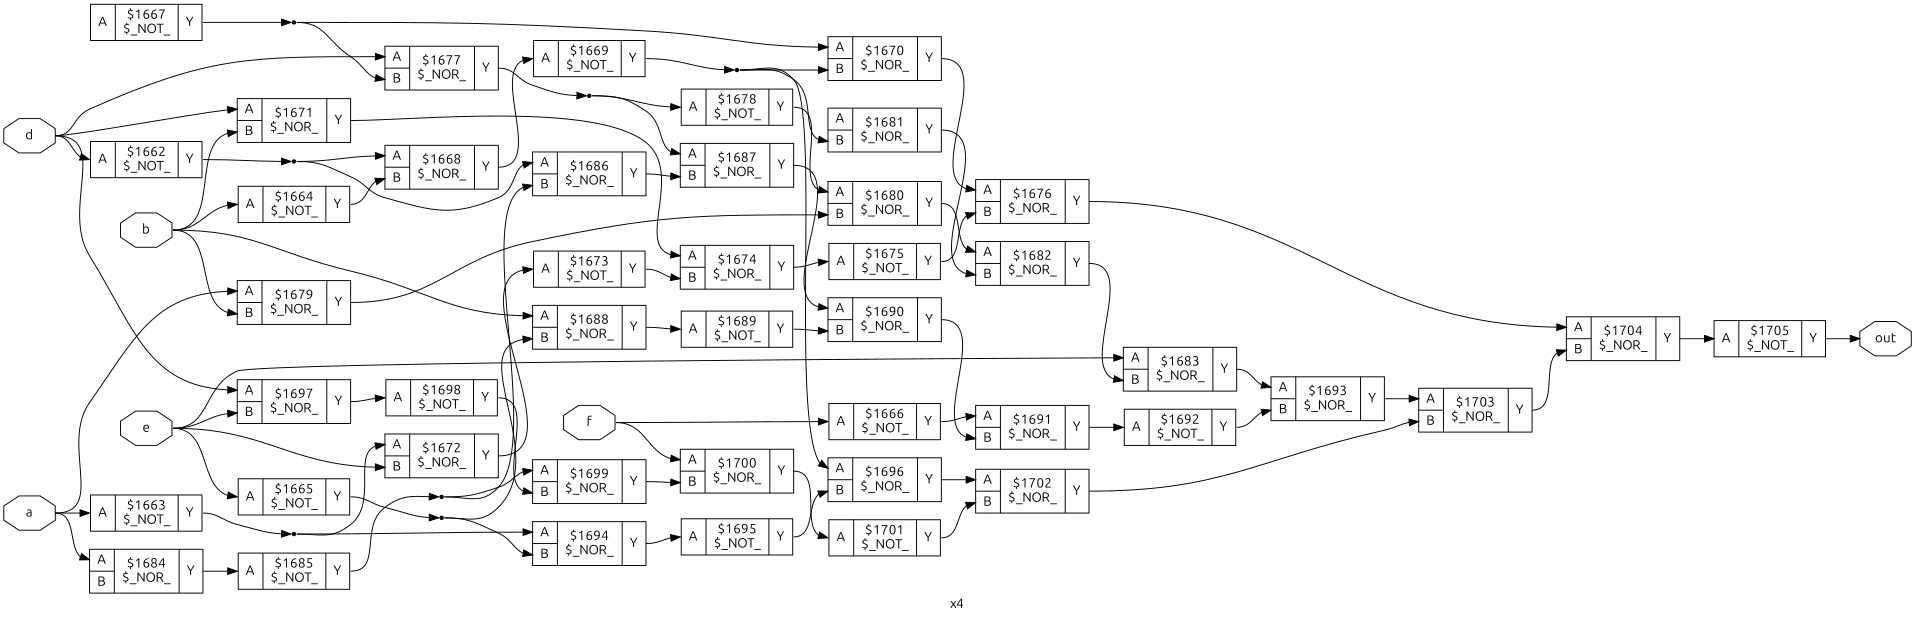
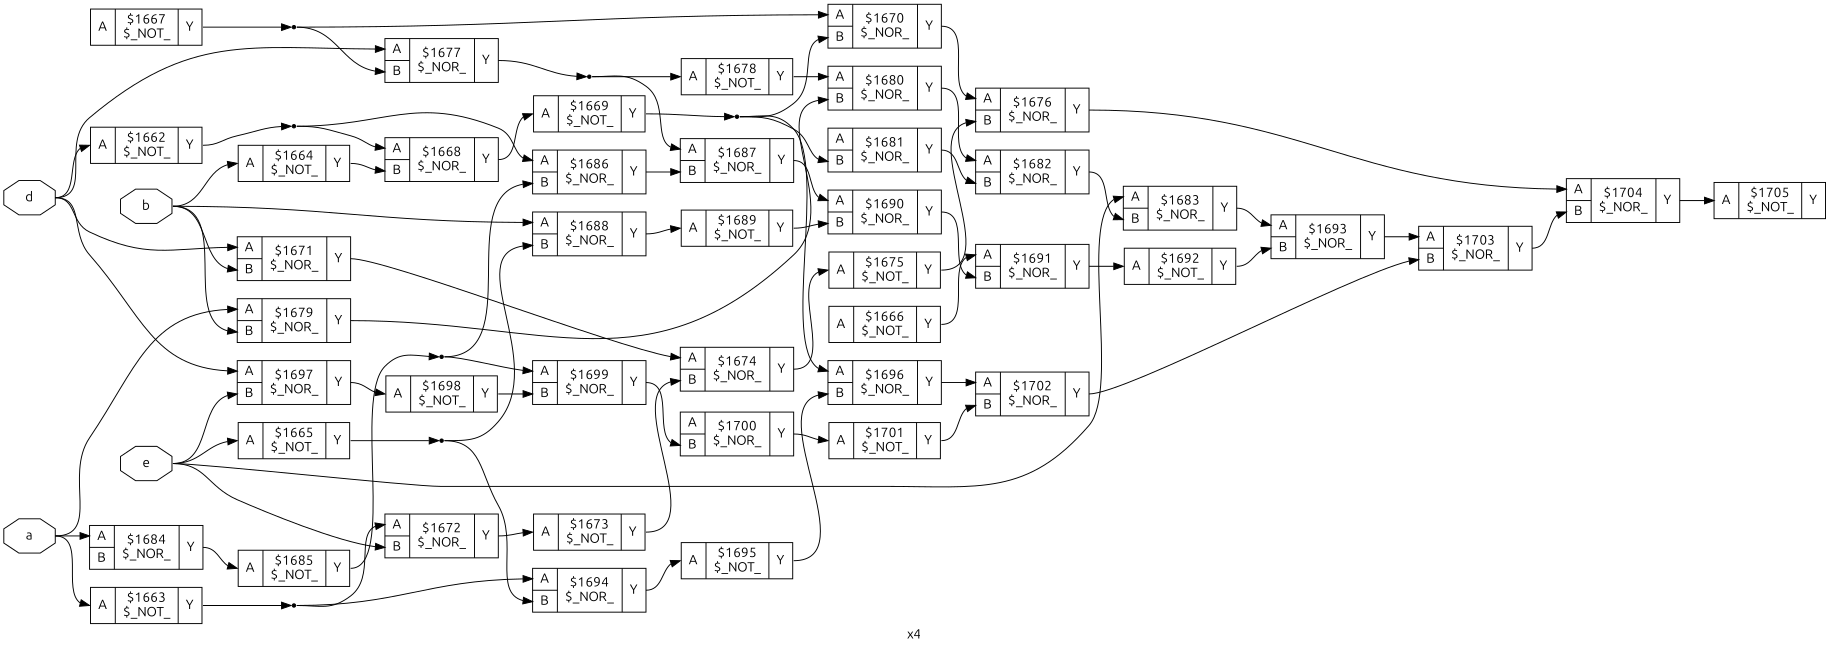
  digraph {
    fontname=Ubuntu
    label=x4
    rankdir=LR
    remincross=true
    node [fontname=Ubuntu shape=record]
    edge [color=black fontname=Ubuntu headport="p51:w" tailport="p52:e"]
    n44 [color=black fontcolor=black label=a shape=octagon]
    c54 [label="{{<p51> A}|$1663\n$_NOT_|{<p52> Y}}"]
    c71 [label="{{<p51> A|<p59> B}|$1679\n$_NOR_|{<p52> Y}}"]
    c76 [label="{{<p51> A|<p59> B}|$1684\n$_NOR_|{<p52> Y}}"]
    n43 [shape=point]
    c72 [label="{{<p51> A|<p59> B}|$1680\n$_NOR_|{<p52> Y}}"]
    c77 [label="{{<p51> A}|$1685\n$_NOT_|{<p52> Y}}"]
    n45 [color=black fontcolor=black label=b shape=octagon]
    c55 [label="{{<p51> A}|$1664\n$_NOT_|{<p52> Y}}"]
    c63 [label="{{<p51> A|<p59> B}|$1671\n$_NOR_|{<p52> Y}}"]
    c80 [label="{{<p51> A|<p59> B}|$1688\n$_NOR_|{<p52> Y}}"]
    c60 [label="{{<p51> A|<p59> B}|$1668\n$_NOR_|{<p52> Y}}"]
    c66 [label="{{<p51> A|<p59> B}|$1674\n$_NOR_|{<p52> Y}}"]
    c81 [label="{{<p51> A}|$1689\n$_NOT_|{<p52> Y}}"]
    c58 [label="{{<p51> A}|$1667\n$_NOT_|{<p52> Y}}"]
    n4 [shape=point]
    c73 [label="{{<p51> A|<p59> B}|$1681\n$_NOR_|{<p52> Y}}"]
    c74 [label="{{<p51> A|<p59> B}|$1682\n$_NOR_|{<p52> Y}}"]
    n47 [color=black fontcolor=black label=d shape=octagon]
    c53 [label="{{<p51> A}|$1662\n$_NOT_|{<p52> Y}}"]
    c69 [label="{{<p51> A|<p59> B}|$1677\n$_NOR_|{<p52> Y}}"]
    c89 [label="{{<p51> A|<p59> B}|$1697\n$_NOR_|{<p52> Y}}"]
    n42 [shape=point]
    n14 [shape=point]
    c90 [label="{{<p51> A}|$1698\n$_NOT_|{<p52> Y}}"]
    n48 [color=black fontcolor=black label=e shape=octagon]
    c56 [label="{{<p51> A}|$1665\n$_NOT_|{<p52> Y}}"]
    c64 [label="{{<p51> A|<p59> B}|$1672\n$_NOR_|{<p52> Y}}"]
    c75 [label="{{<p51> A|<p59> B}|$1683\n$_NOR_|{<p52> Y}}"]
    n2 [shape=point]
    c65 [label="{{<p51> A}|$1673\n$_NOT_|{<p52> Y}}"]
    c85 [label="{{<p51> A|<p59> B}|$1693\n$_NOR_|{<p52> Y}}"]
-   n49 [color=black fontcolor=black label=f shape=octagon]
    c57 [label="{{<p51> A}|$1666\n$_NOT_|{<p52> Y}}"]
    c92 [label="{{<p51> A|<p59> B}|$1700\n$_NOR_|{<p52> Y}}"]
    c83 [label="{{<p51> A|<p59> B}|$1691\n$_NOR_|{<p52> Y}}"]
    c93 [label="{{<p51> A}|$1701\n$_NOT_|{<p52> Y}}"]
-   n50 [color=black fontcolor=black label=out shape=octagon]
    c78 [label="{{<p51> A|<p59> B}|$1686\n$_NOR_|{<p52> Y}}"]
    c86 [label="{{<p51> A|<p59> B}|$1694\n$_NOR_|{<p52> Y}}"]
    c61 [label="{{<p51> A}|$1669\n$_NOT_|{<p52> Y}}"]
    c84 [label="{{<p51> A}|$1692\n$_NOT_|{<p52> Y}}"]
    c62 [label="{{<p51> A|<p59> B}|$1670\n$_NOR_|{<p52> Y}}"]
    n6 [shape=point]
    c88 [label="{{<p51> A|<p59> B}|$1696\n$_NOR_|{<p52> Y}}"]
    c68 [label="{{<p51> A|<p59> B}|$1676\n$_NOR_|{<p52> Y}}"]
    c96 [label="{{<p51> A|<p59> B}|$1704\n$_NOR_|{<p52> Y}}"]
    c67 [label="{{<p51> A}|$1675\n$_NOT_|{<p52> Y}}"]
    c97 [label="{{<p51> A}|$1705\n$_NOT_|{<p52> Y}}"]
    c70 [label="{{<p51> A}|$1678\n$_NOT_|{<p52> Y}}"]
    c79 [label="{{<p51> A|<p59> B}|$1687\n$_NOR_|{<p52> Y}}"]
    c95 [label="{{<p51> A|<p59> B}|$1703\n$_NOR_|{<p52> Y}}"]
    n22 [shape=point]
    c91 [label="{{<p51> A|<p59> B}|$1699\n$_NOR_|{<p52> Y}}"]
    c82 [label="{{<p51> A|<p59> B}|$1690\n$_NOR_|{<p52> Y}}"]
    c87 [label="{{<p51> A}|$1695\n$_NOT_|{<p52> Y}}"]
    c94 [label="{{<p51> A|<p59> B}|$1702\n$_NOR_|{<p52> Y}}"]
    n44 -> c54 [tailport=e]
    n44 -> c71 [tailport=e]
    n44 -> c76 [tailport=e]
    c54 -> n43 [headport=w]
    c71 -> c72 [headport="p59:w"]
    c76 -> c77
    n43 -> c64 [tailport=e]
    n43 -> c86 [tailport=e]
    c72 -> c74
    c77 -> n22 [headport=w]
    n45 -> c71 [headport="p59:w" tailport=e]
    n45 -> c55 [tailport=e]
    n45 -> c63 [headport="p59:w" tailport=e]
    n45 -> c80 [tailport=e]
    c55 -> c60 [headport="p59:w"]
    c63 -> c66
    c80 -> c81
    c60 -> c61
    c66 -> c67
    c81 -> c82 [headport="p59:w"]
    c58 -> n4 [headport=w]
    n4 -> c69 [headport="p59:w" tailport=e]
    n4 -> c62 [tailport=e]
    c73 -> c74 [headport="p59:w"]
    c74 -> c75 [headport="p59:w"]
    n47 -> c63 [tailport=e]
    n47 -> c53 [tailport=e]
    n47 -> c69 [tailport=e]
    n47 -> c89 [tailport=e]
    c53 -> n42 [headport=w]
    c69 -> n14 [headport=w]
    c89 -> c90
    n42 -> c60 [tailport=e]
    n42 -> c78 [tailport=e]
    n14 -> c70 [tailport=e]
    n14 -> c79 [tailport=e]
    c90 -> c91 [headport="p59:w"]
    n48 -> c89 [headport="p59:w" tailport=e]
    n48 -> c56 [tailport=e]
    n48 -> c64 [headport="p59:w" tailport=e]
    n48 -> c75 [tailport=e]
    c56 -> n2 [headport=w]
    c64 -> c65
    c75 -> c85
    n2 -> c80 [headport="p59:w" tailport=e]
    n2 -> c86 [headport="p59:w" tailport=e]
    c65 -> c66 [headport="p59:w"]
    c85 -> c95
-   n49 -> c57 [tailport=e]
-   n49 -> c92 [tailport=e]
    c57 -> c83
    c92 -> c93
    c83 -> c84
    c93 -> c94 [headport="p59:w"]
    c78 -> c79 [headport="p59:w"]
    c86 -> c87
    c61 -> n6 [headport=w]
    c84 -> c85 [headport="p59:w"]
    c62 -> c68
    n6 -> c73 [headport="p59:w" tailport=e]
    n6 -> c62 [headport="p59:w" tailport=e]
    n6 -> c88 [tailport=e]
    c88 -> c94
    c68 -> c96
    c96 -> c97
    c67 -> c68 [headport="p59:w"]
-   c97 -> n50 [headport=w]
    c70 -> c72
    c79 -> c82
    c95 -> c96 [headport="p59:w"]
    n22 -> c78 [headport="p59:w" tailport=e]
    n22 -> c91 [tailport=e]
    c91 -> c92 [headport="p59:w"]
    c82 -> c83 [headport="p59:w"]
    c87 -> c88 [headport="p59:w"]
    c94 -> c95 [headport="p59:w"]
  }
